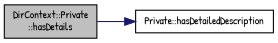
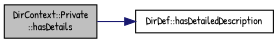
  digraph {
    rankdir=LR
    fontname="Patrick Hand"
    node [color=black fontname="Patrick Hand" fontsize=10 shape=record style=filled]
    n1 [fillcolor=grey75 fontcolor=black height=0.2 label="DirContext::Private\l::hasDetails" width=0.4]
-   n2 [fillcolor=white height=0.2 label="Private::hasDetailedDescription" width=0.4]
+   n2 [fillcolor=white height=0.2 label="DirDef::hasDetailedDescription" width=0.4]
    n1 -> n2 [color=midnightblue fontname="Patrick Hand" fontsize=10 labelfontname=Helvetica labelfontsize=10 style=solid]
  }
